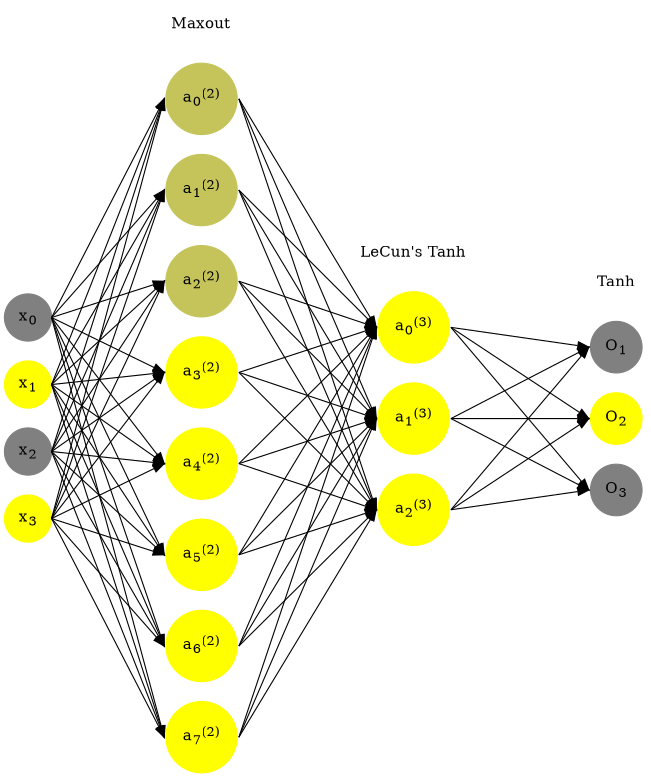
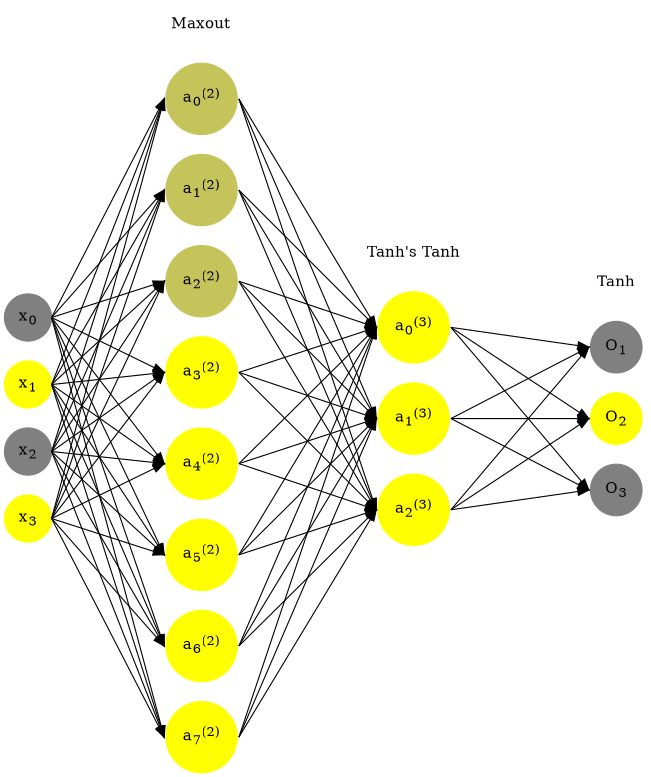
  digraph {
    rankdir=LR
    ranksep=1.4
    splines=false
    node [color="0.1667, 1.608673, 1.304336" fillcolor="0.1667, 1.608673, 1.304336" shape=circle style=filled]
    edge [headport=w style=solid tailport=e]
    n1 [color="0.1667, 0.0, 0.5" fillcolor="0.1667, 0.0, 0.5" label=<x<sub>0</sub>>]
    n2 [color="0.1667, 1.0, 1.0" fillcolor="0.1667, 1.0, 1.0" label=<x<sub>1</sub>>]
    n3 [color="0.1667, 0.0, 0.5" fillcolor="0.1667, 0.0, 0.5" label=<x<sub>2</sub>>]
    n4 [color="0.1667, 1.0, 1.0" fillcolor="0.1667, 1.0, 1.0" label=<x<sub>3</sub>>]
    n5 [color="0.1667, 0.533878, 0.766939" fillcolor="0.1667, 0.533878, 0.766939" label=<a<sub>0</sub><sup>(2)</sup>>]
    n6 [color="0.1667, 0.533878, 0.766939" fillcolor="0.1667, 0.533878, 0.766939" label=<a<sub>1</sub><sup>(2)</sup>>]
    n7 [color="0.1667, 0.533878, 0.766939" fillcolor="0.1667, 0.533878, 0.766939" label=<a<sub>2</sub><sup>(2)</sup>>]
    n8 [label=<a<sub>3</sub><sup>(2)</sup>>]
    n9 [label=<a<sub>4</sub><sup>(2)</sup>>]
    n10 [label=<a<sub>5</sub><sup>(2)</sup>>]
    n11 [label=<a<sub>6</sub><sup>(2)</sup>>]
    n12 [label=<a<sub>7</sub><sup>(2)</sup>>]
    n13 [color="0.1667, 1.715899, 1.357950" fillcolor="0.1667, 1.715899, 1.357950" label=<a<sub>0</sub><sup>(3)</sup>>]
    n14 [color="0.1667, 1.697134, 1.348567" fillcolor="0.1667, 1.697134, 1.348567" label=<a<sub>1</sub><sup>(3)</sup>>]
    n15 [color="0.1667, 1.710188, 1.355094" fillcolor="0.1667, 1.710188, 1.355094" label=<a<sub>2</sub><sup>(3)</sup>>]
    n16 [color="0.1667, 0.0, 0.5" fillcolor="0.1667, 0.0, 0.5" label=<O<sub>1</sub>>]
    n17 [color="0.1667, 1.0, 1.0" fillcolor="0.1667, 1.0, 1.0" label=<O<sub>2</sub>>]
    n18 [color="0.1667, 0.0, 0.5" fillcolor="0.1667, 0.0, 0.5" label=<O<sub>3</sub>>]
    n19 [label=Maxout shape=plaintext color="" fillcolor="" style=""]
-   n20 [label="LeCun's Tanh" shape=plaintext color="" fillcolor="" style=""]
+   n20 [label="Tanh's Tanh" shape=plaintext color="" fillcolor="" style=""]
    n21 [label=Tanh shape=plaintext color="" fillcolor="" style=""]
    subgraph sub_1 {
      n1
    }
    subgraph sub_2 {
      n2
    }
    subgraph sub_3 {
      n3
    }
    subgraph sub_4 {
      n4
    }
    subgraph sub_5 {
      n5
    }
    subgraph sub_6 {
      n6
    }
    subgraph sub_7 {
      n7
    }
    subgraph sub_8 {
      n8
    }
    subgraph sub_9 {
      n9
    }
    subgraph sub_10 {
      n10
    }
    subgraph sub_11 {
      n11
    }
    subgraph sub_12 {
      n12
    }
    subgraph sub_13 {
      n13
    }
    subgraph sub_14 {
      n14
    }
    subgraph sub_15 {
      n15
    }
    subgraph sub_16 {
      n16
    }
    subgraph sub_17 {
      n17
    }
    subgraph sub_18 {
      n18
    }
    subgraph sub_19 {
      rank=same
      n1
      n2
      n3
      n4
    }
    subgraph sub_20 {
      rank=same
      n5
      n6
      n7
      n8
      n9
      n10
      n11
      n12
    }
    subgraph sub_21 {
      rank=same
      n13
      n14
      n15
    }
    subgraph sub_22 {
      rank=same
      n16
      n17
      n18
    }
    subgraph sub_23 {
      rank=same
      n5
      n19
    }
    subgraph sub_24 {
      rank=same
      n13
      n20
    }
    subgraph sub_25 {
      rank=same
      n16
      n21
    }
    n1 -> n2 [style=invis]
    n1 -> n5
    n1 -> n6
    n1 -> n7
    n1 -> n8
    n1 -> n9
    n1 -> n10
    n1 -> n11
    n1 -> n12
    n2 -> n3 [style=invis]
    n2 -> n5
    n2 -> n6
    n2 -> n7
    n2 -> n8
    n2 -> n9
    n2 -> n10
    n2 -> n11
    n2 -> n12
    n3 -> n4 [style=invis]
    n3 -> n5
    n3 -> n6
    n3 -> n7
    n3 -> n8
    n3 -> n9
    n3 -> n10
    n3 -> n11
    n3 -> n12
    n4 -> n5
    n4 -> n6
    n4 -> n7
    n4 -> n8
    n4 -> n9
    n4 -> n10
    n4 -> n11
    n4 -> n12
    n5 -> n6 [style=invis]
    n5 -> n13
    n5 -> n14
    n5 -> n15
    n6 -> n7 [style=invis]
    n6 -> n13
    n6 -> n14
    n6 -> n15
    n7 -> n8 [style=invis]
    n7 -> n13
    n7 -> n14
    n7 -> n15
    n8 -> n9 [style=invis]
    n8 -> n13
    n8 -> n14
    n8 -> n15
    n9 -> n10 [style=invis]
    n9 -> n13
    n9 -> n14
    n9 -> n15
    n10 -> n11 [style=invis]
    n10 -> n13
    n10 -> n14
    n10 -> n15
    n11 -> n12 [style=invis]
    n11 -> n13
    n11 -> n14
    n11 -> n15
    n12 -> n13
    n12 -> n14
    n12 -> n15
    n13 -> n14 [style=invis]
    n13 -> n16
    n13 -> n17
    n13 -> n18
    n14 -> n15 [style=invis]
    n14 -> n16
    n14 -> n17
    n14 -> n18
    n15 -> n16
    n15 -> n17
    n15 -> n18
    n16 -> n17 [style=invis]
    n17 -> n18 [style=invis]
    n19 -> n5 [style=invis]
    n20 -> n13 [style=invis]
    n21 -> n16 [style=invis]
  }
